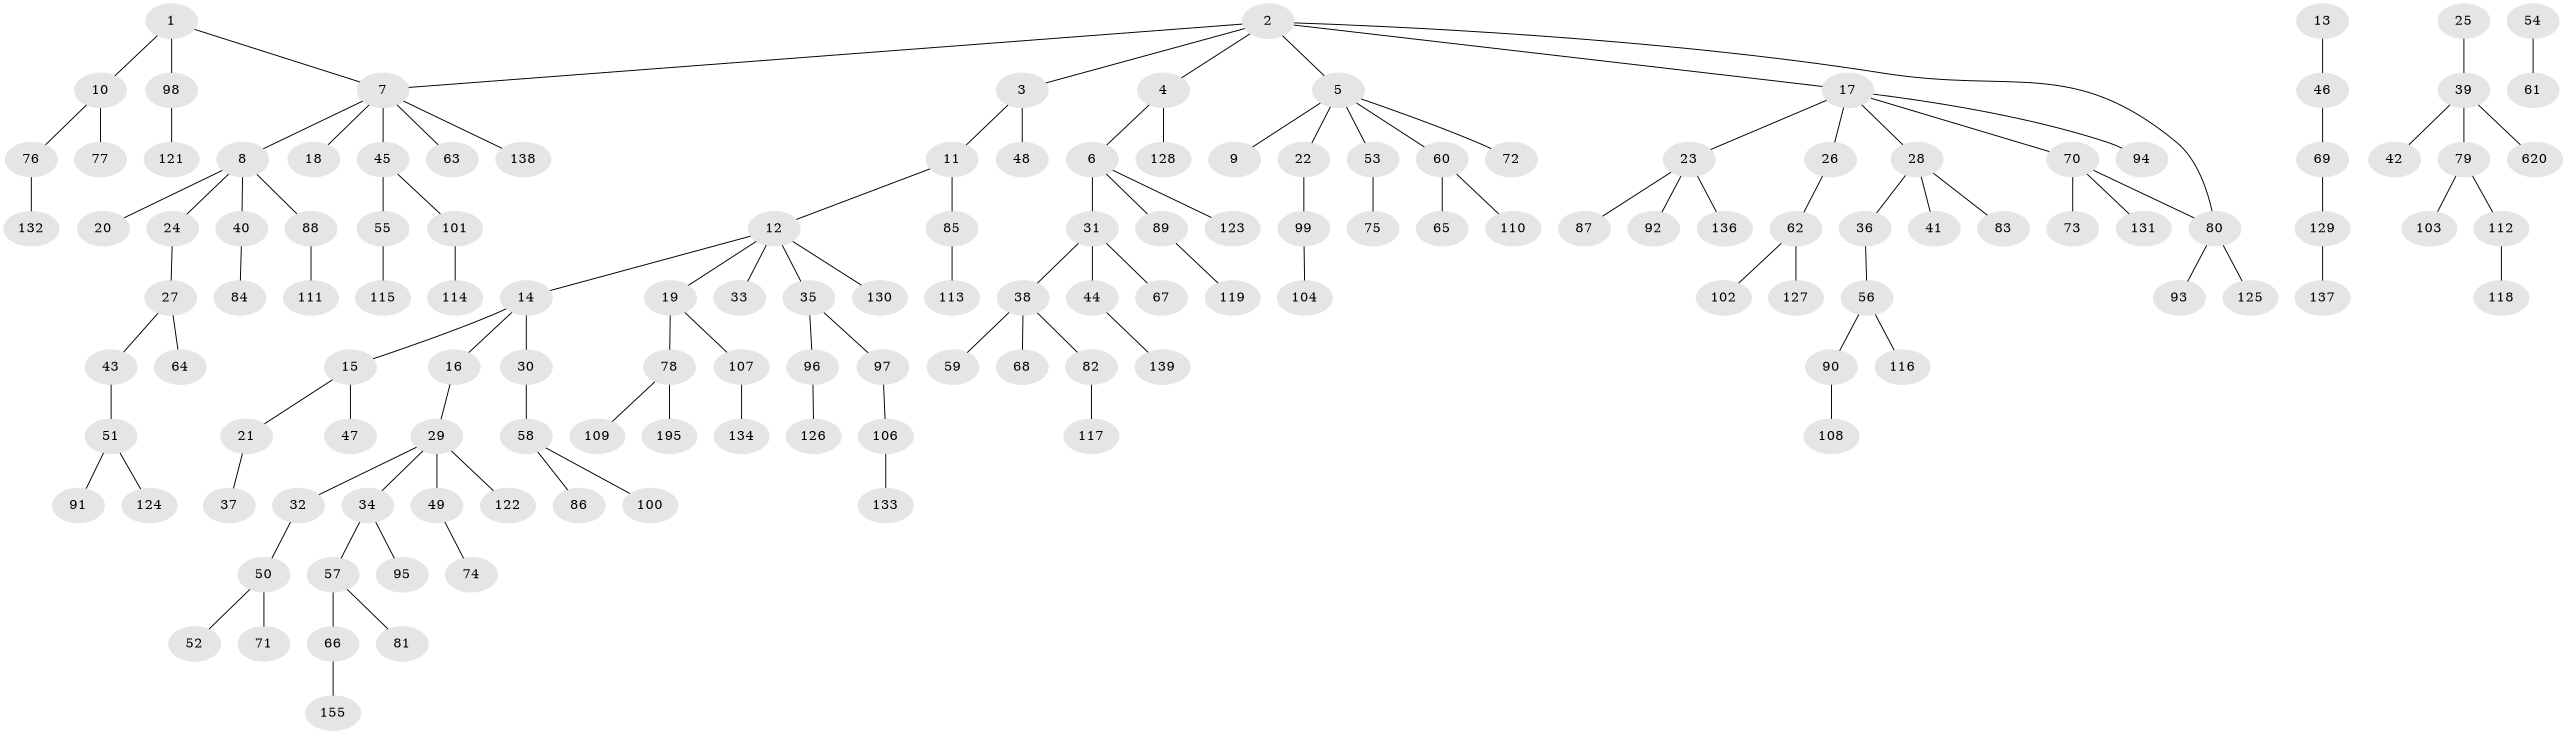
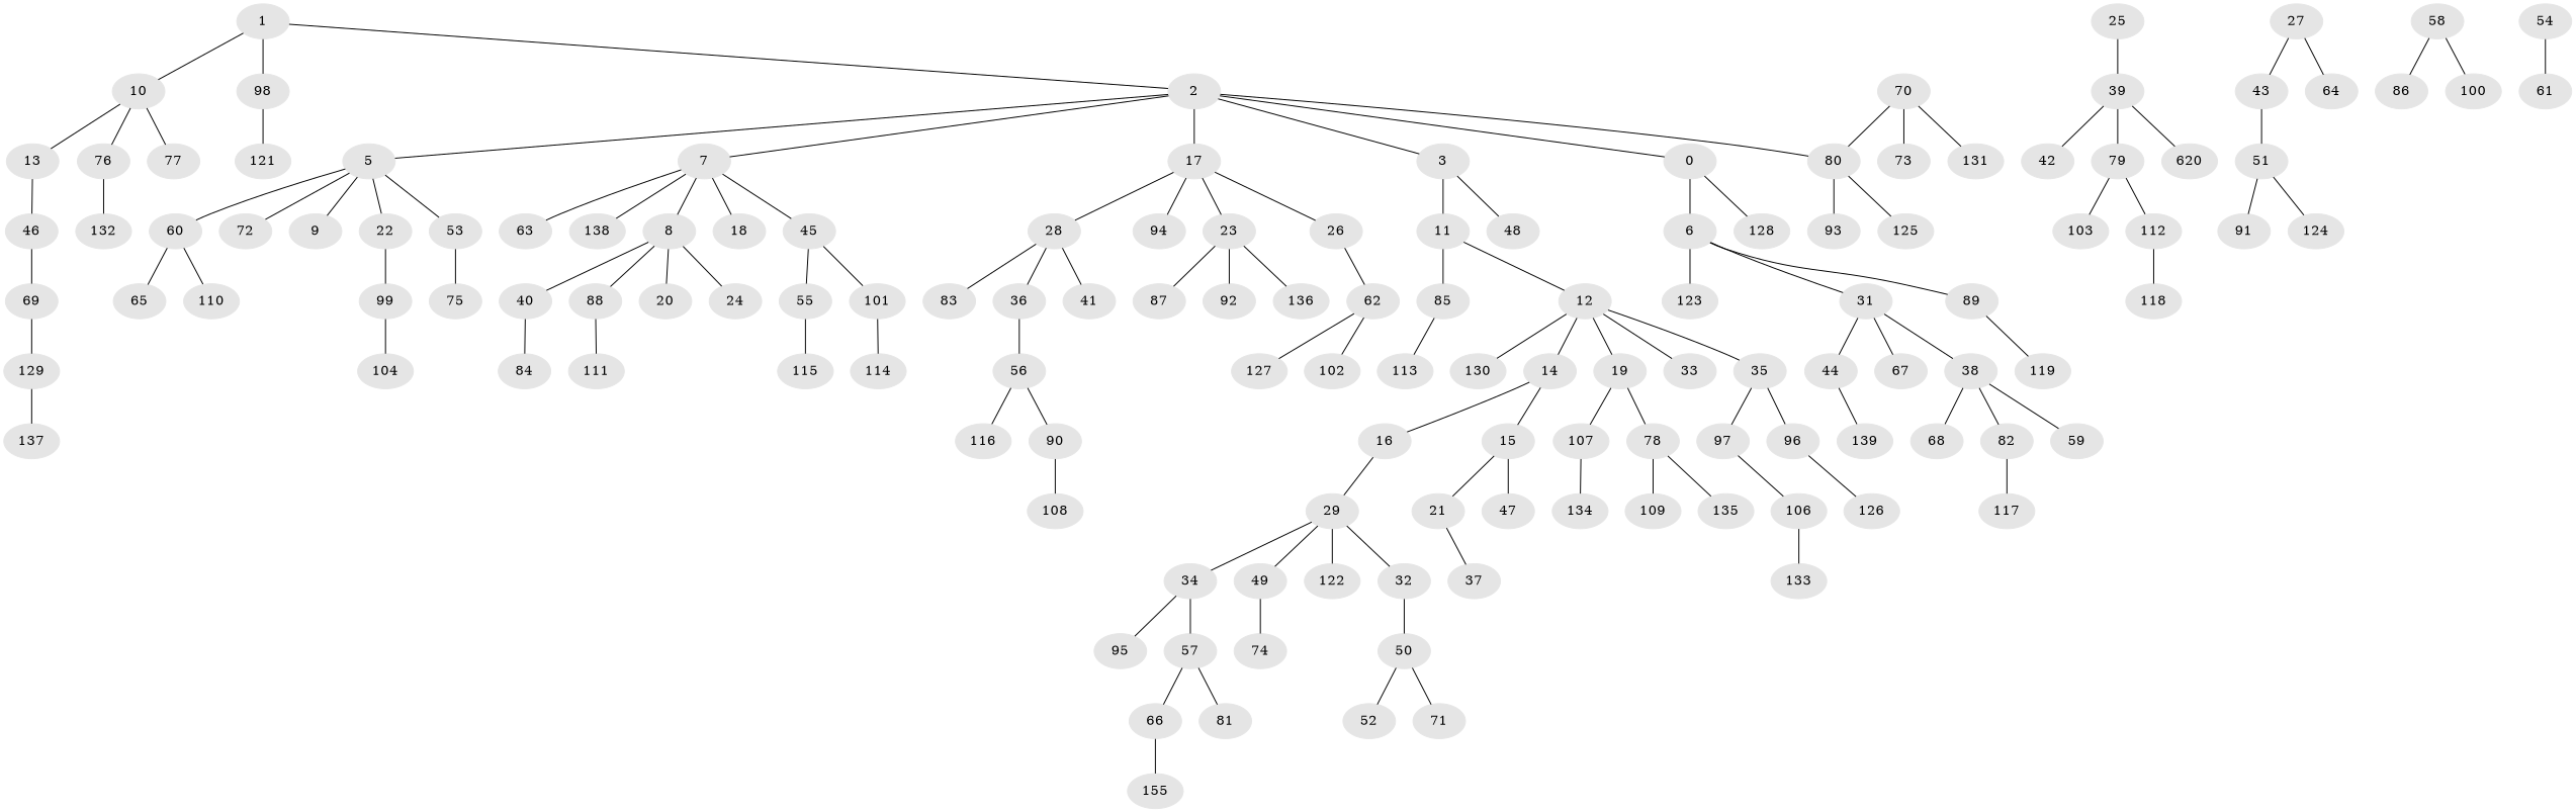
  graph {
    node [color=gray90 style=filled]
    1
    2
    10
    98
    3
-   4
+   4 [label=0]
    5
    7
    17
    80
    13
    76
    77
    121
    11
    48
    6
    128
    9
    22
    53
    60
    72
    8
    18
    45
    63
    138
    23
    26
    28
    70
    94
    25
    39
    12
    85
    31
    89
    123
    99
    75
    65
    110
    38
    44
    67
    119
    20
    24
    40
    88
    55
    101
    27
    84
    111
    46
    132
    14
    19
    33
    35
    130
    113
    15
    16
-   30
    78
    107
    96
    97
    69
    21
    47
    29
    58
    37
    32
    34
    49
    122
    87
    92
    136
    62
    36
    41
    83
    73
    131
    109
-   135 [label=195]
+   135
    134
    54
    61
    104
    43
    64
    42
    79
    n102 [label=620]
    102
    127
    51
    56
    50
    57
    95
    74
    86
    100
    59
    68
    82
    139
    52
    71
    66
    81
    126
    106
    90
    116
    117
    103
    112
    91
    124
    115
    114
    129
    108
    n134 [label=155]
    137
    93
    125
    118
    133
-   1 -- 7
+   1 -- 2
    1 -- 10
    1 -- 98
    2 -- 3
    2 -- 4
    2 -- 5
    2 -- 7
    2 -- 17
    2 -- 80
+   10 -- 13
    10 -- 76
    10 -- 77
    98 -- 121
    3 -- 11
    3 -- 48
    4 -- 6
    4 -- 128
    5 -- 9
    5 -- 22
    5 -- 53
    5 -- 60
    5 -- 72
    7 -- 8
    7 -- 18
    7 -- 45
    7 -- 63
    7 -- 138
    17 -- 23
    17 -- 26
    17 -- 28
-   17 -- 70
    17 -- 94
    80 -- 93
    80 -- 125
    13 -- 46
    76 -- 132
    11 -- 12
    11 -- 85
    6 -- 31
    6 -- 89
    6 -- 123
    22 -- 99
    53 -- 75
    60 -- 65
    60 -- 110
    8 -- 20
    8 -- 24
    8 -- 40
    8 -- 88
    45 -- 55
    45 -- 101
    23 -- 87
    23 -- 92
    23 -- 136
    26 -- 62
    28 -- 36
    28 -- 41
    28 -- 83
    70 -- 80
    70 -- 73
    70 -- 131
    25 -- 39
    39 -- 42
    39 -- 79
    39 -- n102
    12 -- 14
    12 -- 19
    12 -- 33
    12 -- 35
    12 -- 130
    85 -- 113
    31 -- 38
    31 -- 44
    31 -- 67
    89 -- 119
    99 -- 104
    38 -- 59
    38 -- 68
    38 -- 82
    44 -- 139
-   24 -- 27
    40 -- 84
    88 -- 111
    55 -- 115
    101 -- 114
    27 -- 43
    27 -- 64
    46 -- 69
    14 -- 15
    14 -- 16
-   14 -- 30
    19 -- 78
    19 -- 107
    35 -- 96
    35 -- 97
    15 -- 21
    15 -- 47
    16 -- 29
-   30 -- 58
    78 -- 109
    78 -- 135
    107 -- 134
    96 -- 126
    97 -- 106
    69 -- 129
    21 -- 37
    29 -- 32
    29 -- 34
    29 -- 49
    29 -- 122
    58 -- 86
    58 -- 100
    32 -- 50
    34 -- 57
    34 -- 95
    49 -- 74
    62 -- 102
    62 -- 127
    36 -- 56
    54 -- 61
    43 -- 51
    79 -- 103
    79 -- 112
    51 -- 91
    51 -- 124
    56 -- 90
    56 -- 116
    50 -- 52
    50 -- 71
    57 -- 66
    57 -- 81
    82 -- 117
    66 -- n134
    106 -- 133
    90 -- 108
    112 -- 118
    129 -- 137
  }
